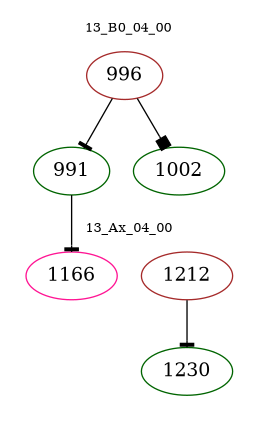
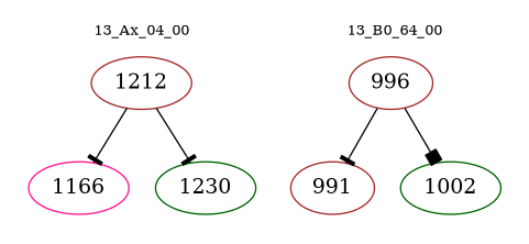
  digraph {
    node [color=brown]
    edge [arrowhead=tee color=black]
    n1 [label=1212]
    n2 [color=deeppink label=1166]
    n3 [color=darkgreen label=1230]
    n4 [label=996]
-   n5 [color=darkgreen label=991]
+   n5 [label=991]
    n6 [color=darkgreen label=1002]
    subgraph cluster_1 {
      color=white
      fontsize=10
      label="13_Ax_04_00"
      n1
      n2
      n3
    }
    subgraph cluster_2 {
      color=white
      fontsize=10
-     label="13_B0_04_00"
+     label="13_B0_64_00"
      n4
      n5
      n6
    }
-   n5 -> n2
+   n1 -> n2
    n1 -> n3
    n4 -> n5
    n4 -> n6 [arrowhead=box]
  }
